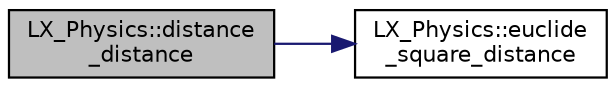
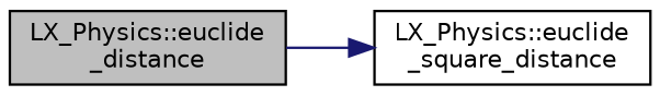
  digraph {
    rankdir=LR
    node [color=black fontname=Helvetica fontsize=10 shape=record style=filled]
-   n1 [fillcolor=grey75 fontcolor=black height=0.2 label="LX_Physics::distance\l_distance" width=0.4]
+   n1 [fillcolor=grey75 fontcolor=black height=0.2 label="LX_Physics::euclide\l_distance" width=0.4]
    n2 [fillcolor=white height=0.2 label="LX_Physics::euclide\l_square_distance" width=0.4]
    n1 -> n2 [color=midnightblue fontname=Helvetica fontsize=10 labelfontname=Helvetica labelfontsize=10 style=solid]
  }
